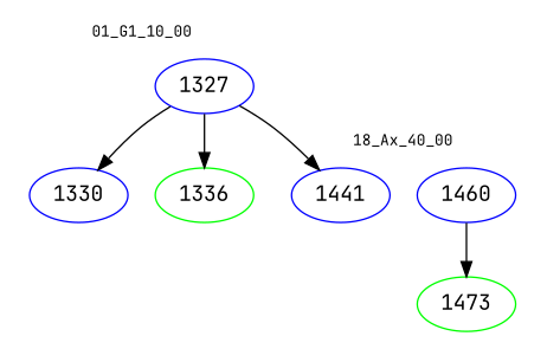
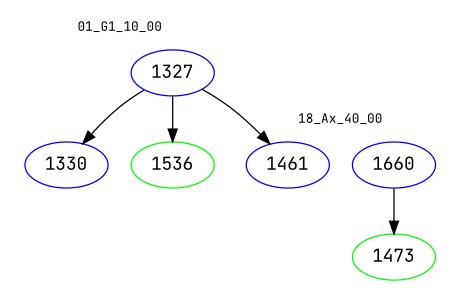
  digraph {
    fontname="JetBrains Mono"
    node [color=blue fontname="JetBrains Mono"]
    edge [color=black fontname="JetBrains Mono"]
-   n1 [label=1460]
-   n2 [label=1441]
+   n1 [label=1660]
+   n2 [label=1461]
    n3 [color=green label=1473]
    n4 [label=1327]
    n5 [label=1330]
-   n6 [color=green label=1336]
+   n6 [color=green label=1536]
    subgraph cluster_1 {
      color=white
      fontsize=10
      label="18_Ax_40_00"
      n1
      n2
      n3
    }
    subgraph cluster_2 {
      color=white
      fontsize=10
      label="01_G1_10_00"
      n4
      n5
      n6
    }
    n1 -> n3
    n4 -> n2
    n4 -> n5
    n4 -> n6
  }
